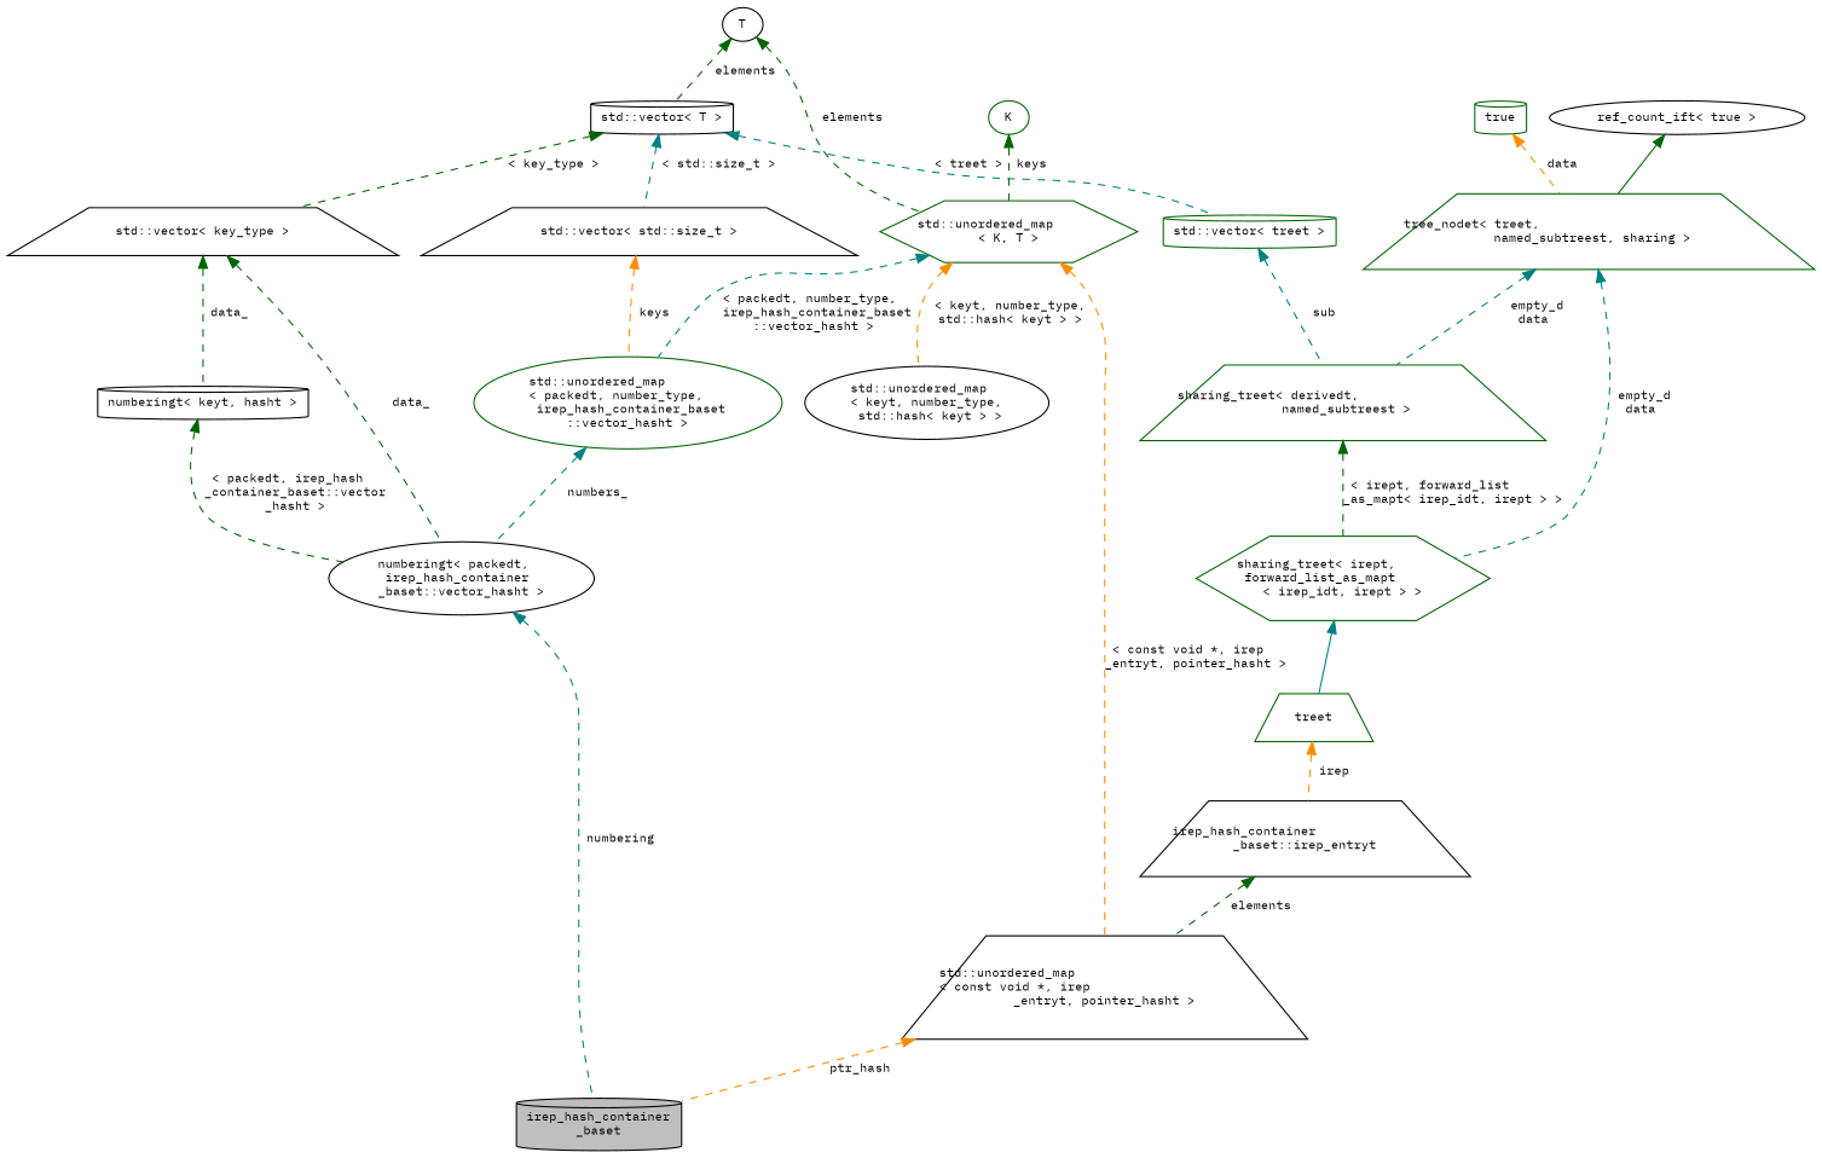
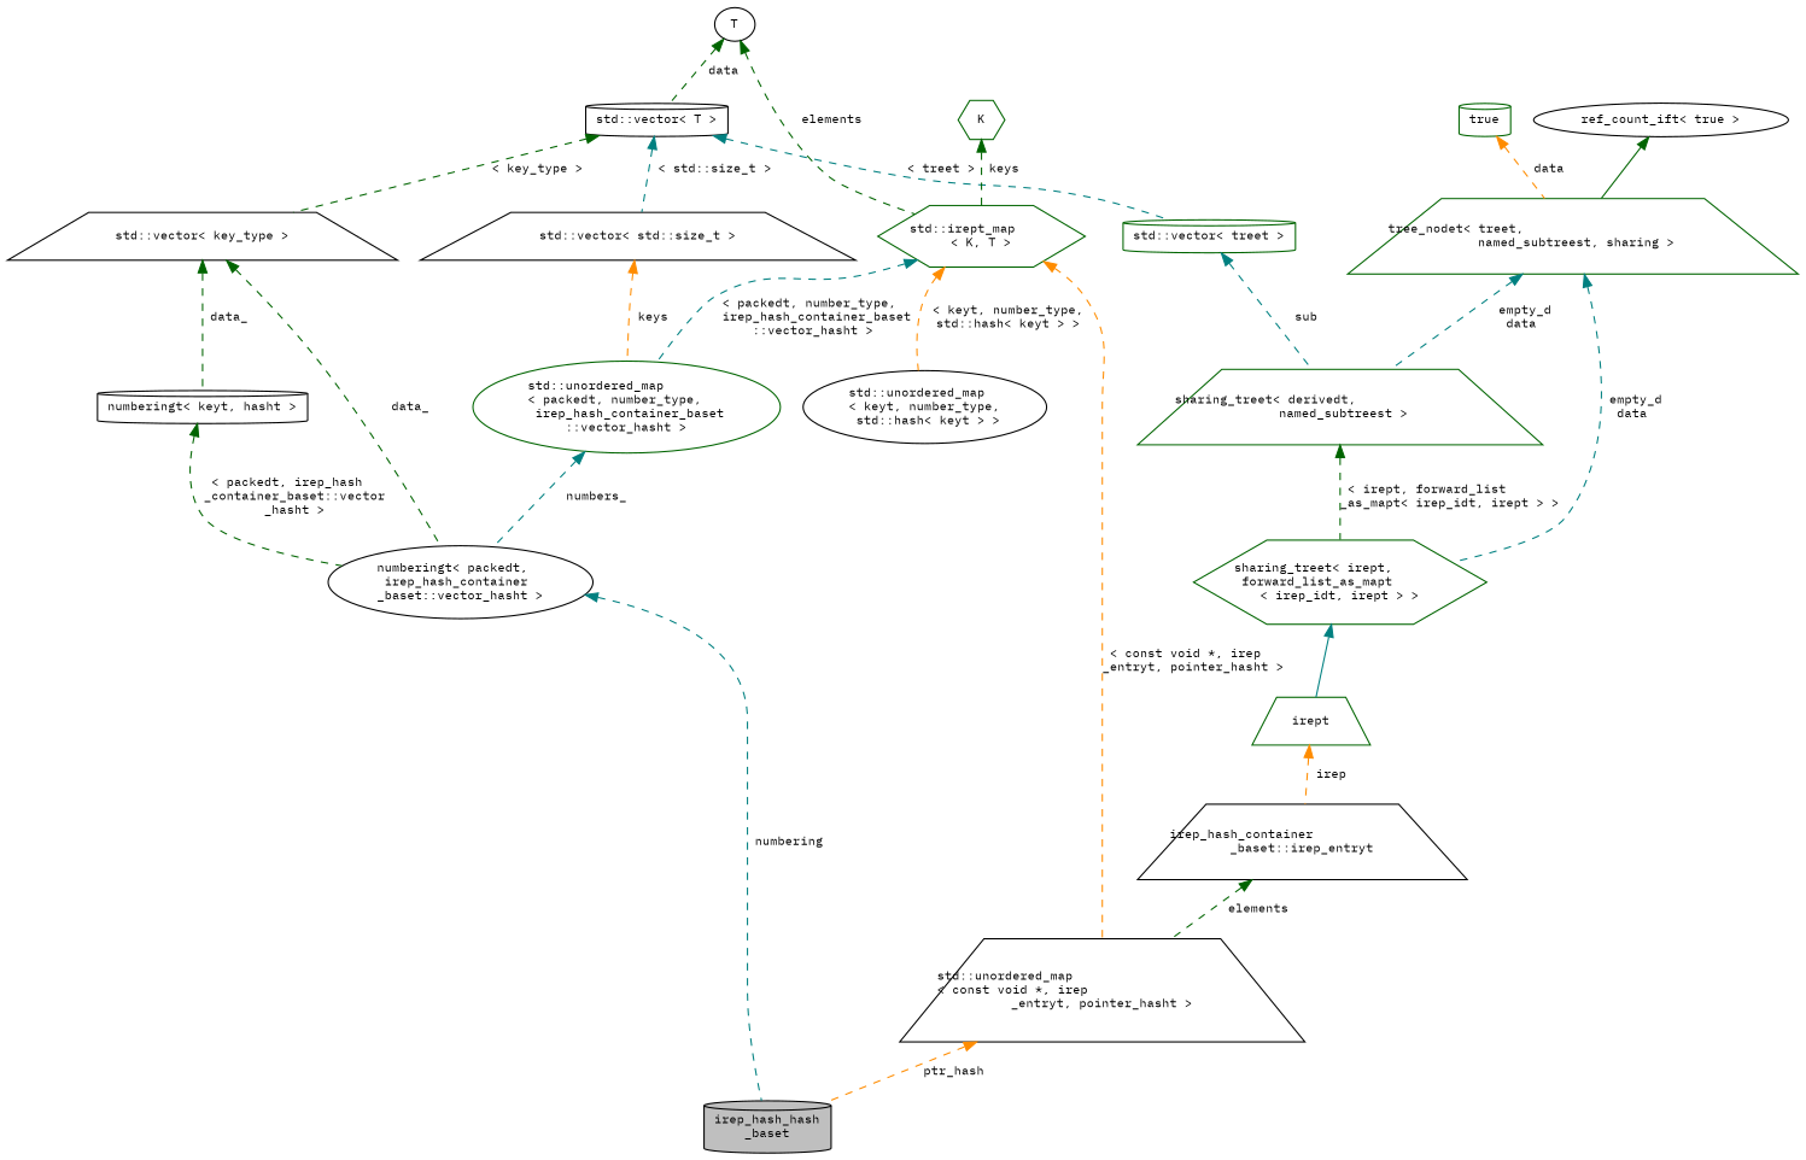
  digraph {
    fontname="IBM Plex Mono"
    rankdir=TB
    node [color=black fontname="IBM Plex Mono" fontsize=10 shape=trapezium]
    edge [color=darkgreen dir=back fontname="IBM Plex Mono" fontsize=10 labelfontname=Helvetica labelfontsize=10 style=dashed]
-   n1 [fillcolor=grey75 fontcolor=black height=0.2 label="irep_hash_container\l_baset" shape=cylinder style=filled width=0.4]
+   n1 [fillcolor=grey75 fontcolor=black height=0.2 label="irep_hash_hash\l_baset" shape=cylinder style=filled width=0.4]
    n2 [height=0.2 label="numberingt\< packedt,\l irep_hash_container\l_baset::vector_hasht \>" shape=ellipse width=0.4]
    n3 [color=darkgreen height=0.2 label="std::unordered_map\l\< packedt, number_type,\l irep_hash_container_baset\l::vector_hasht \>" shape=ellipse width=0.4]
    n4 [height=0.2 label="std::vector\< std::size_t \>" width=0.4]
    n5 [height=0.2 label="std::vector\< T \>" shape=cylinder width=0.4]
    n6 [height=0.2 label="std::vector\< key_type \>" width=0.4]
    n7 [color=darkgreen height=0.2 label="std::vector\< treet \>" shape=cylinder width=0.4]
    n8 [height=0.2 label="numberingt\< keyt, hasht \>" shape=cylinder width=0.4]
    n9 [color=darkgreen height=0.2 label="sharing_treet\< derivedt,\l named_subtreest \>" width=0.4]
    n10 [height=0.2 label=T shape=ellipse width=0.4]
-   n11 [color=darkgreen height=0.2 label="std::unordered_map\l\< K, T \>" shape=hexagon width=0.4]
+   n11 [color=darkgreen height=0.2 label="std::irept_map\l\< K, T \>" shape=hexagon width=0.4]
    n12 [height=0.2 label="std::unordered_map\l\< keyt, number_type,\l std::hash\< keyt \> \>" shape=ellipse width=0.4]
    n13 [height=0.2 label="std::unordered_map\l\< const void *, irep\l_entryt, pointer_hasht \>" width=0.4]
-   n14 [color=darkgreen height=0.2 label=K shape=ellipse width=0.4]
+   n14 [color=darkgreen height=0.2 label=K shape=hexagon width=0.4]
    n15 [height=0.2 label="irep_hash_container\l_baset::irep_entryt" width=0.4]
-   n16 [color=darkgreen height=0.2 label=treet width=0.4]
+   n16 [color=darkgreen height=0.2 label=irept width=0.4]
    n17 [color=darkgreen height=0.2 label="sharing_treet\< irept,\l forward_list_as_mapt\l\< irep_idt, irept \> \>" shape=hexagon width=0.4]
    n18 [color=darkgreen height=0.2 label="tree_nodet\< treet,\l named_subtreest, sharing \>" width=0.4]
    n19 [height=0.2 label="ref_count_ift\< true \>" shape=ellipse width=0.4]
    n20 [color=darkgreen height=0.2 label=true shape=cylinder width=0.4]
    n2 -> n1 [color=teal label=" numbering"]
    n3 -> n2 [color=teal label=" numbers_"]
    n4 -> n3 [color=darkorange label=" keys"]
    n5 -> n4 [color=teal label=" \< std::size_t \>"]
    n5 -> n6 [label=" \< key_type \>"]
    n5 -> n7 [color=teal label=" \< treet \>"]
    n6 -> n2 [label=" data_"]
    n6 -> n8 [label=" data_"]
    n7 -> n9 [color=teal label=" sub"]
    n8 -> n2 [label=" \< packedt, irep_hash\l_container_baset::vector\l_hasht \>"]
    n9 -> n17 [label=" \< irept, forward_list\l_as_mapt\< irep_idt, irept \> \>"]
-   n10 -> n5 [label=" elements"]
+   n10 -> n5 [label=" data"]
    n10 -> n11 [label=" elements"]
    n11 -> n3 [color=teal label=" \< packedt, number_type,\l irep_hash_container_baset\l::vector_hasht \>"]
    n11 -> n12 [color=darkorange label=" \< keyt, number_type,\l std::hash\< keyt \> \>"]
    n11 -> n13 [color=darkorange label=" \< const void *, irep\l_entryt, pointer_hasht \>"]
    n13 -> n1 [color=darkorange label=" ptr_hash"]
    n14 -> n11 [label=" keys"]
    n15 -> n13 [label=" elements"]
    n16 -> n15 [color=darkorange label=" irep"]
    n17 -> n16 [color=teal style=solid]
    n18 -> n9 [color=teal label=" empty_d\ndata"]
    n18 -> n17 [color=teal label=" empty_d\ndata"]
    n19 -> n18 [style=solid]
    n20 -> n18 [color=darkorange label=" data"]
  }
